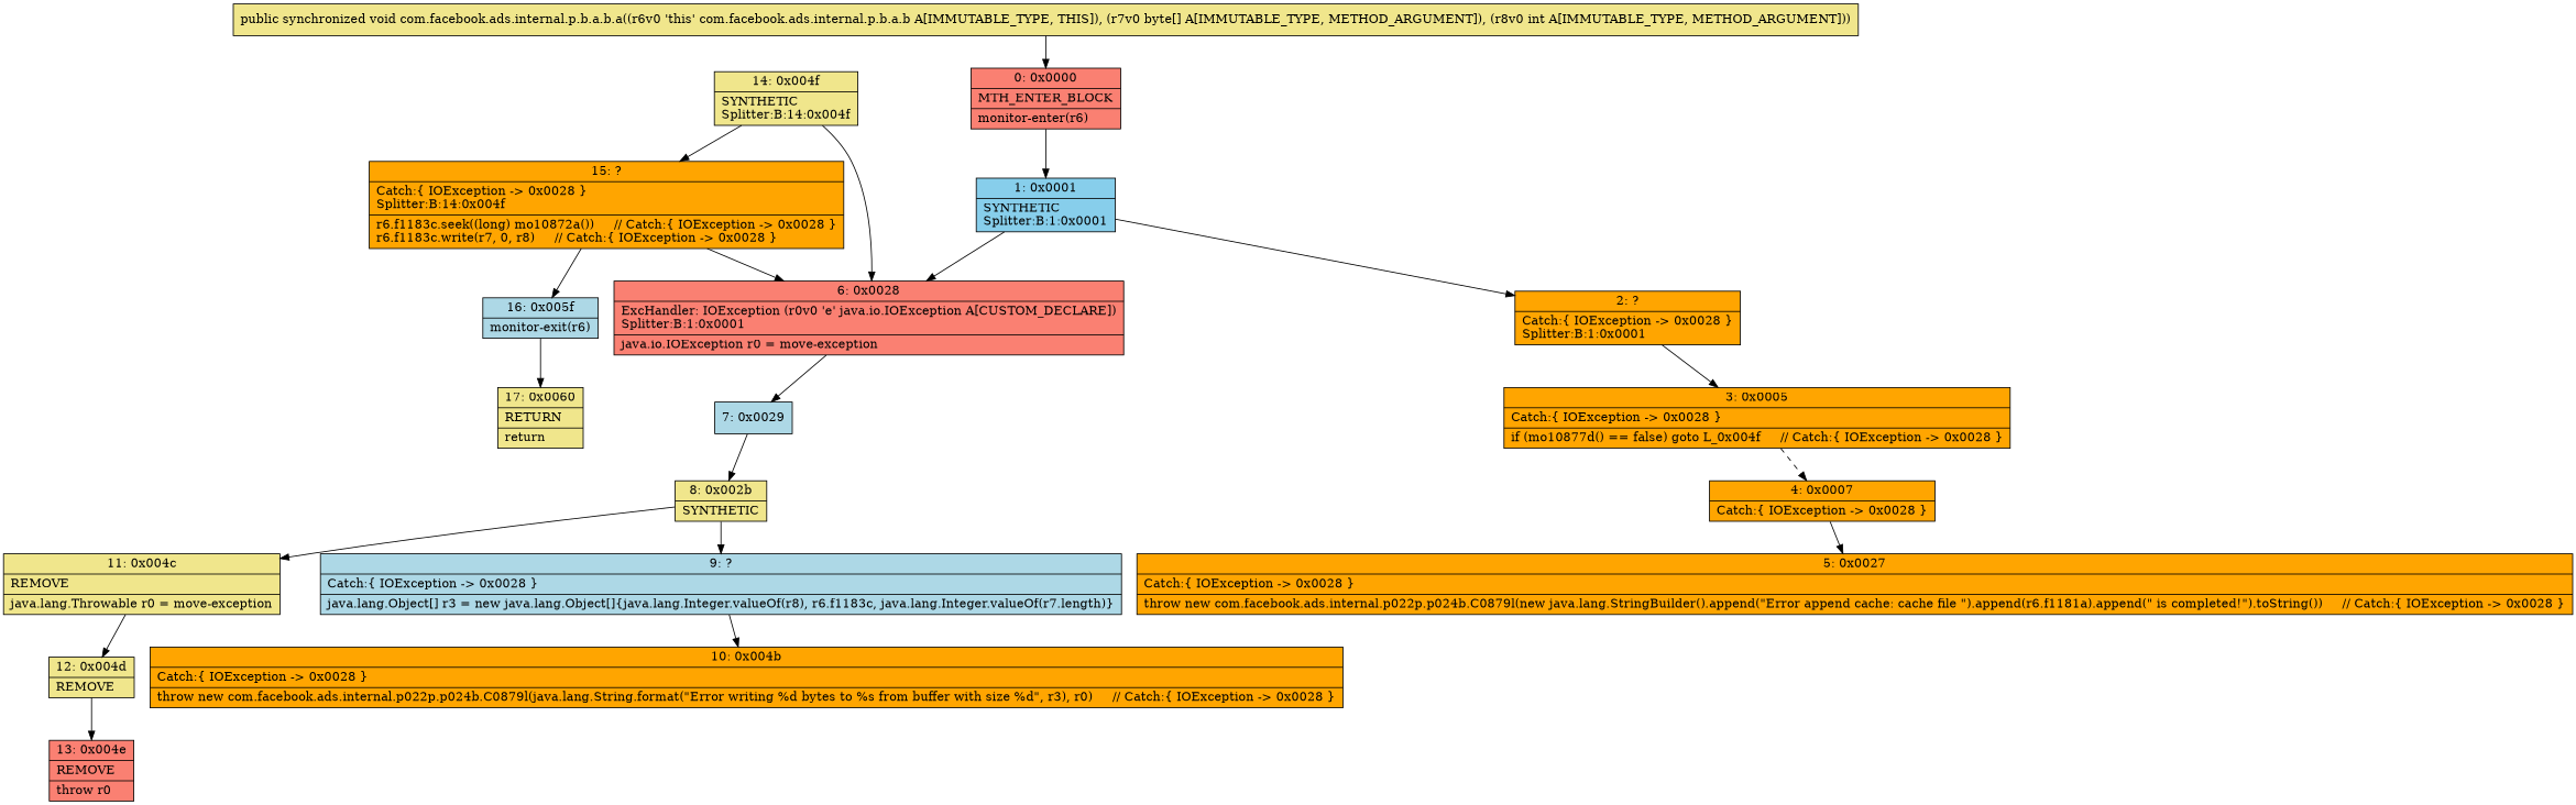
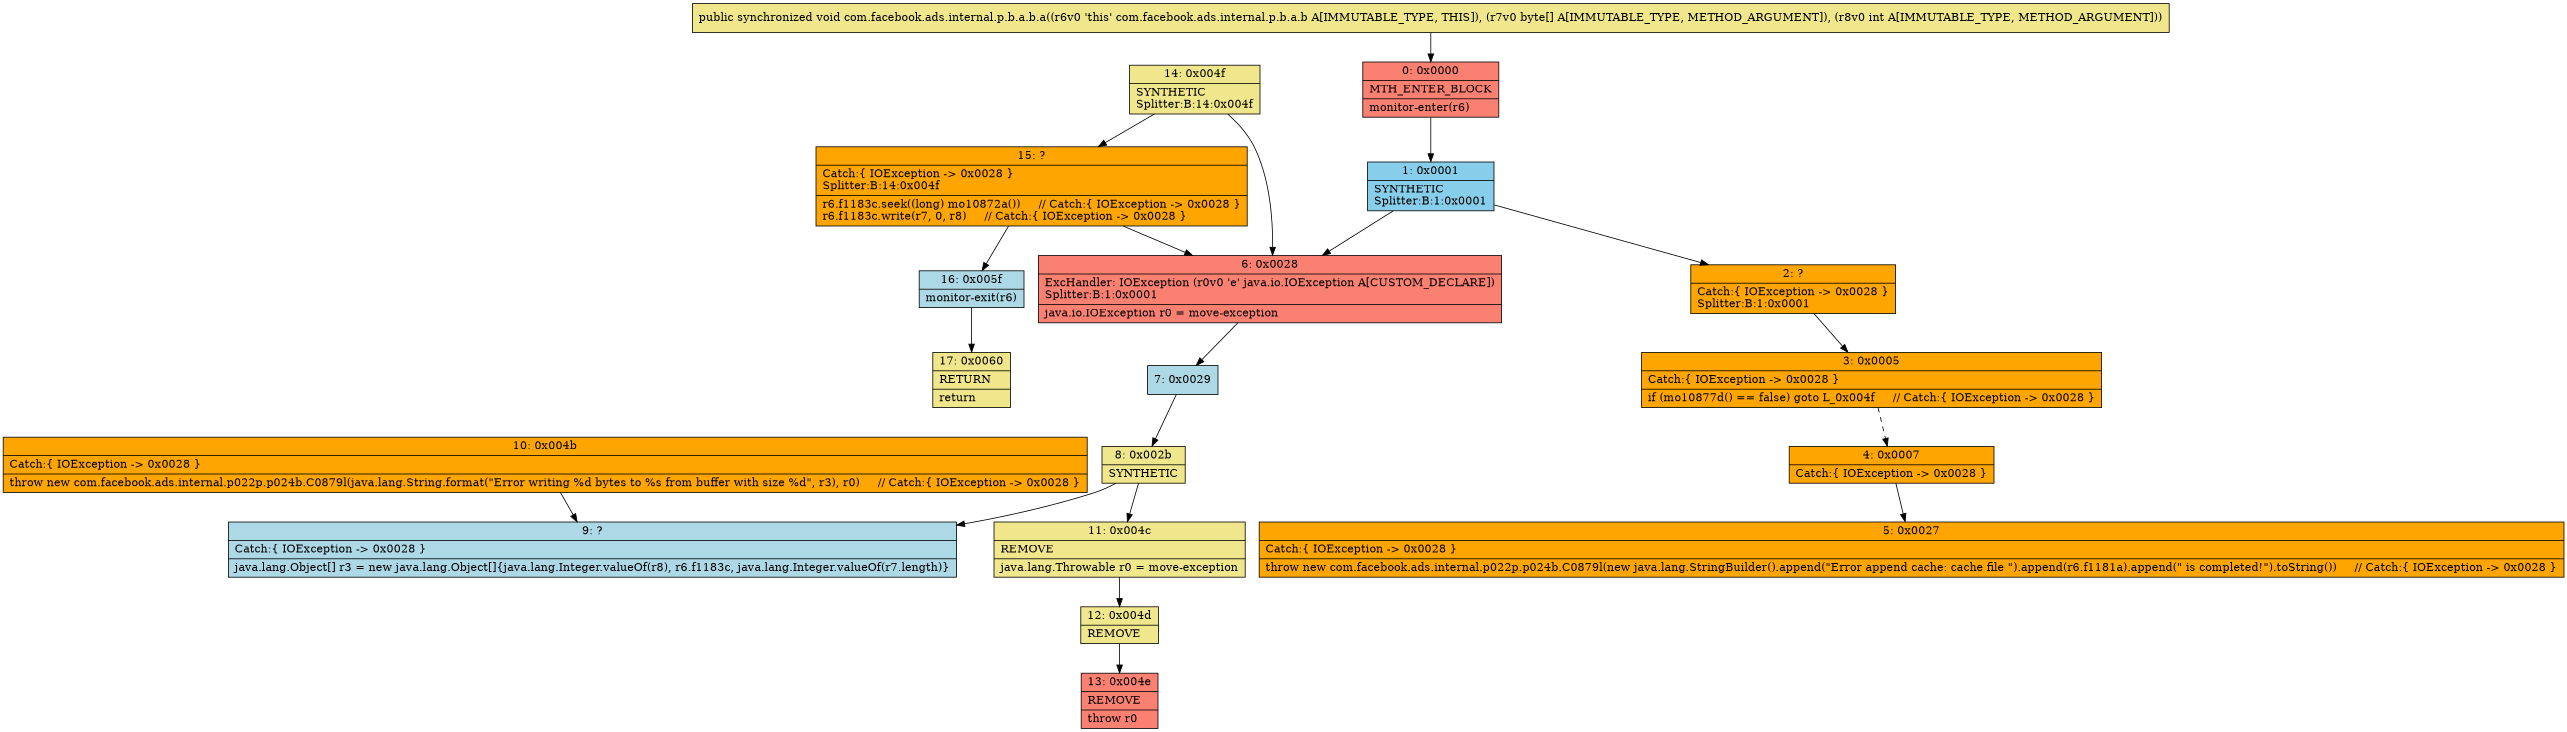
  digraph {
    node [fillcolor=orange shape=record style=filled]
    n1 [fillcolor=salmon label="{0\:\ 0x0000|MTH_ENTER_BLOCK\l|monitor\-enter(r6)\l}"]
    n2 [fillcolor=skyblue label="{1\:\ 0x0001|SYNTHETIC\lSplitter:B:1:0x0001\l}"]
    n3 [label="{2\:\ ?|Catch:\{ IOException \-\> 0x0028 \}\lSplitter:B:1:0x0001\l}"]
    n4 [fillcolor=salmon label="{6\:\ 0x0028|ExcHandler: IOException (r0v0 'e' java.io.IOException A[CUSTOM_DECLARE])\lSplitter:B:1:0x0001\l|java.io.IOException r0 = move\-exception\l}"]
    n5 [label="{3\:\ 0x0005|Catch:\{ IOException \-\> 0x0028 \}\l|if (mo10877d() == false) goto L_0x004f     \/\/ Catch:\{ IOException \-\> 0x0028 \}\l}"]
    n6 [fillcolor=lightblue label="{7\:\ 0x0029}"]
    n7 [label="{4\:\ 0x0007|Catch:\{ IOException \-\> 0x0028 \}\l}"]
    n8 [label="{5\:\ 0x0027|Catch:\{ IOException \-\> 0x0028 \}\l|throw new com.facebook.ads.internal.p022p.p024b.C0879l(new java.lang.StringBuilder().append(\"Error append cache: cache file \").append(r6.f1181a).append(\" is completed!\").toString())     \/\/ Catch:\{ IOException \-\> 0x0028 \}\l}"]
    n9 [fillcolor=khaki label="{14\:\ 0x004f|SYNTHETIC\lSplitter:B:14:0x004f\l}"]
    n10 [label="{15\:\ ?|Catch:\{ IOException \-\> 0x0028 \}\lSplitter:B:14:0x004f\l|r6.f1183c.seek((long) mo10872a())     \/\/ Catch:\{ IOException \-\> 0x0028 \}\lr6.f1183c.write(r7, 0, r8)     \/\/ Catch:\{ IOException \-\> 0x0028 \}\l}"]
    n11 [fillcolor=khaki label="{8\:\ 0x002b|SYNTHETIC\l}"]
    n12 [fillcolor=lightblue label="{9\:\ ?|Catch:\{ IOException \-\> 0x0028 \}\l|java.lang.Object[] r3 = new java.lang.Object[]\{java.lang.Integer.valueOf(r8), r6.f1183c, java.lang.Integer.valueOf(r7.length)\}\l}"]
    n13 [fillcolor=khaki label="{11\:\ 0x004c|REMOVE\l|java.lang.Throwable r0 = move\-exception\l}"]
    n14 [label="{10\:\ 0x004b|Catch:\{ IOException \-\> 0x0028 \}\l|throw new com.facebook.ads.internal.p022p.p024b.C0879l(java.lang.String.format(\"Error writing %d bytes to %s from buffer with size %d\", r3), r0)     \/\/ Catch:\{ IOException \-\> 0x0028 \}\l}"]
    n15 [fillcolor=khaki label="{12\:\ 0x004d|REMOVE\l}"]
    n16 [fillcolor=salmon label="{13\:\ 0x004e|REMOVE\l|throw r0\l}"]
    n17 [fillcolor=lightblue label="{16\:\ 0x005f|monitor\-exit(r6)\l}"]
    n18 [fillcolor=khaki label="{17\:\ 0x0060|RETURN\l|return\l}"]
    n19 [fillcolor=khaki label="{public synchronized void com.facebook.ads.internal.p.b.a.b.a((r6v0 'this' com.facebook.ads.internal.p.b.a.b A[IMMUTABLE_TYPE, THIS]), (r7v0 byte[] A[IMMUTABLE_TYPE, METHOD_ARGUMENT]), (r8v0 int A[IMMUTABLE_TYPE, METHOD_ARGUMENT])) }"]
    n1 -> n2
    n2 -> n3
    n2 -> n4
    n3 -> n5
    n4 -> n6
    n5 -> n7 [style=dashed]
    n6 -> n11
    n7 -> n8
    n9 -> n4
    n9 -> n10
    n10 -> n4
    n10 -> n17
    n11 -> n12
    n11 -> n13
-   n12 -> n14
+   n14 -> n12
    n13 -> n15
    n15 -> n16
    n17 -> n18
    n19 -> n1
  }
